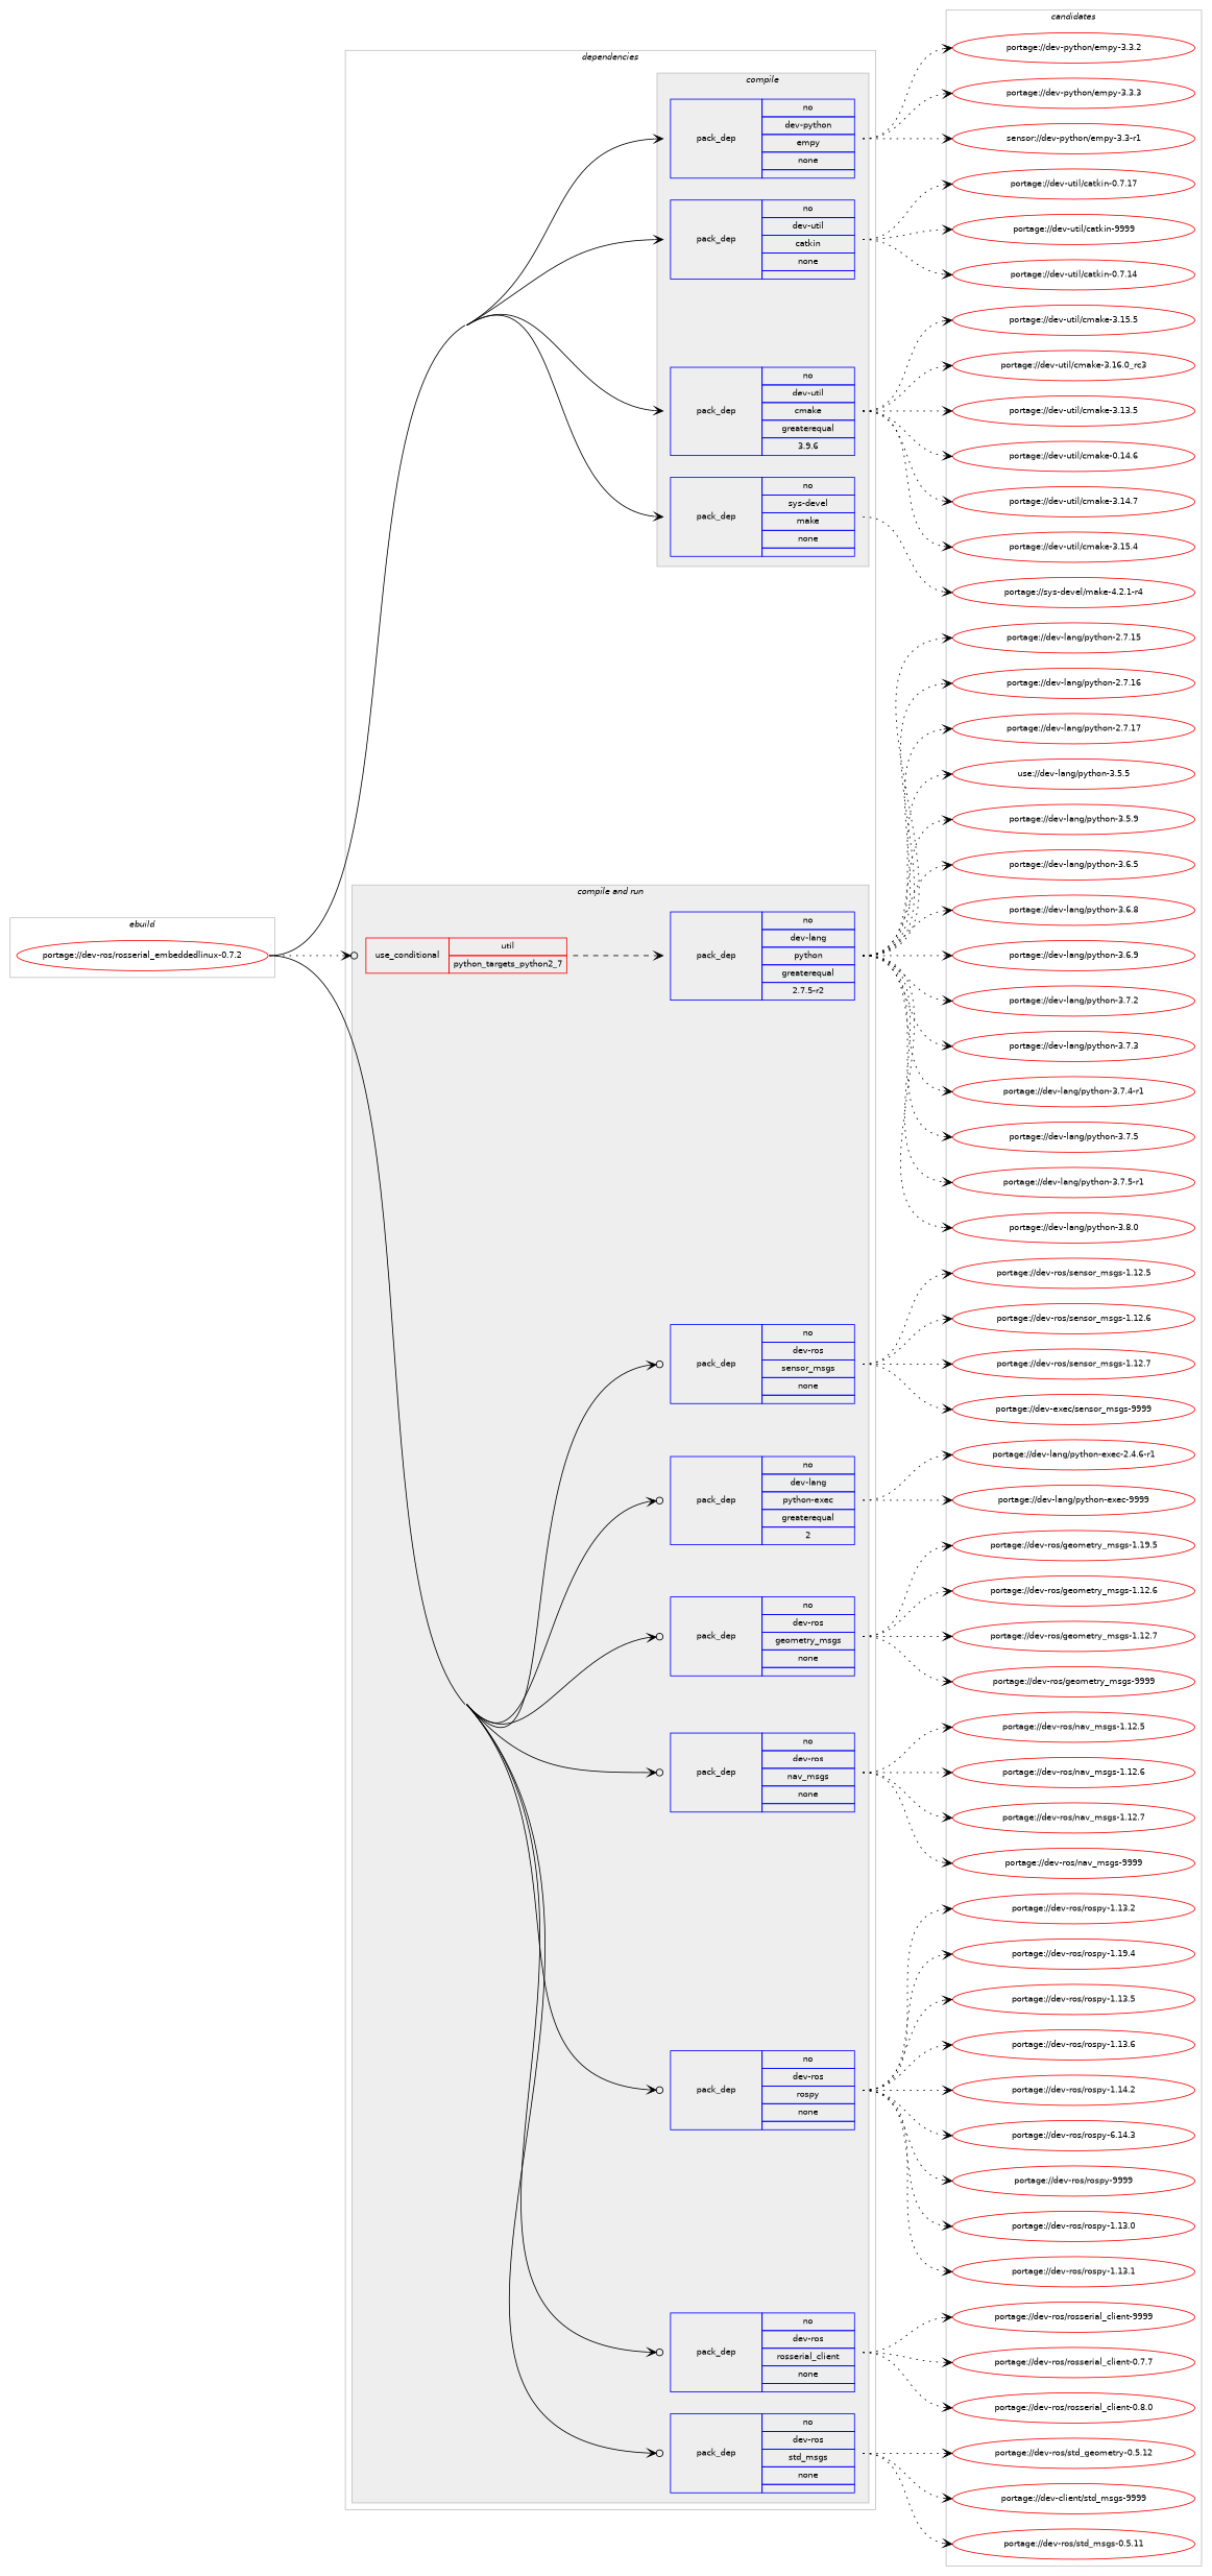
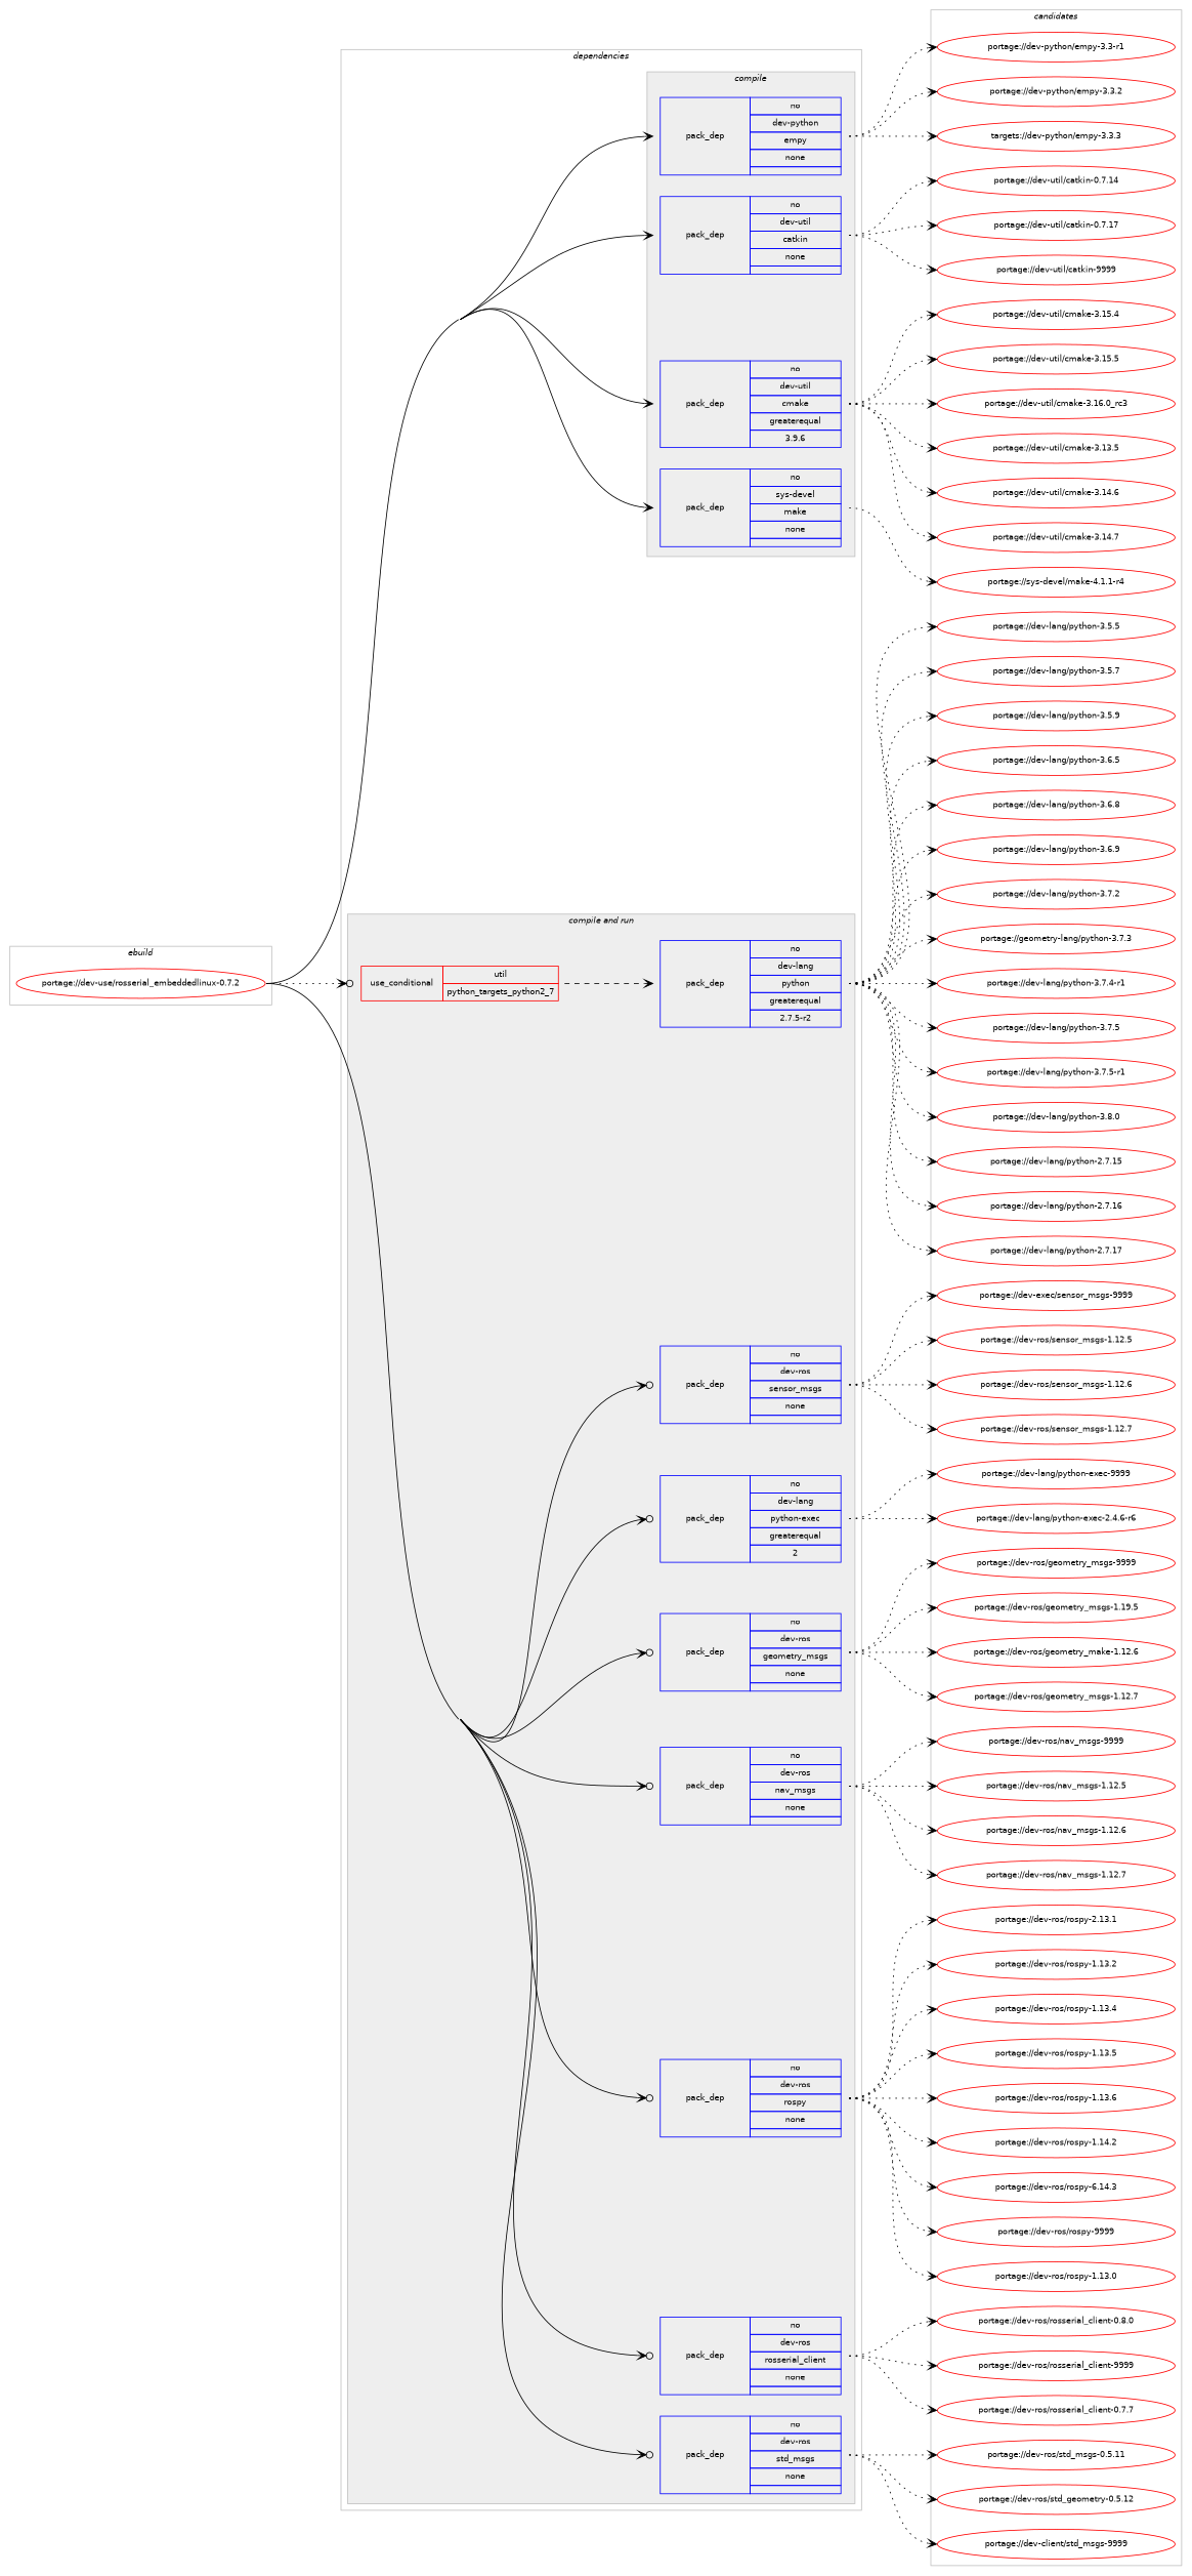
  digraph {
    compound=true
    concentrate=true
    fontname=Helvetica
    fontsize=10
    newrank=true
    rankdir=LR
    ranksep=1.5
    node [color=red fontname=Helvetica fontsize=10]
    edge [arrowhead=vee headport=w style=dotted tailport=e weight=100]
-   n1 [label="portage://dev-ros/rosserial_embeddedlinux-0.7.2" width=4]
+   n1 [label="portage://dev-use/rosserial_embeddedlinux-0.7.2" width=4]
    n2 [color=blue label=<<TABLE BORDER="0" CELLBORDER="1" CELLSPACING="0" CELLPADDING="4" WIDTH="220"><TR><TD ROWSPAN="6" CELLPADDING="30">pack_dep</TD></TR><TR><TD WIDTH="110">no</TD></TR><TR><TD>dev-python</TD></TR><TR><TD>empy</TD></TR><TR><TD>none</TD></TR><TR><TD></TD></TR></TABLE>> shape=none]
    n3 [color=blue label=<<TABLE BORDER="0" CELLBORDER="1" CELLSPACING="0" CELLPADDING="4" WIDTH="220"><TR><TD ROWSPAN="6" CELLPADDING="30">pack_dep</TD></TR><TR><TD WIDTH="110">no</TD></TR><TR><TD>dev-util</TD></TR><TR><TD>catkin</TD></TR><TR><TD>none</TD></TR><TR><TD></TD></TR></TABLE>> shape=none]
    n4 [color=blue label=<<TABLE BORDER="0" CELLBORDER="1" CELLSPACING="0" CELLPADDING="4" WIDTH="220"><TR><TD ROWSPAN="6" CELLPADDING="30">pack_dep</TD></TR><TR><TD WIDTH="110">no</TD></TR><TR><TD>dev-util</TD></TR><TR><TD>cmake</TD></TR><TR><TD>greaterequal</TD></TR><TR><TD>3.9.6</TD></TR></TABLE>> shape=none]
    n5 [color=blue label=<<TABLE BORDER="0" CELLBORDER="1" CELLSPACING="0" CELLPADDING="4" WIDTH="220"><TR><TD ROWSPAN="6" CELLPADDING="30">pack_dep</TD></TR><TR><TD WIDTH="110">no</TD></TR><TR><TD>sys-devel</TD></TR><TR><TD>make</TD></TR><TR><TD>none</TD></TR><TR><TD></TD></TR></TABLE>> shape=none]
    n6 [color=blue label=<<TABLE BORDER="0" CELLBORDER="1" CELLSPACING="0" CELLPADDING="4" WIDTH="220"><TR><TD ROWSPAN="6" CELLPADDING="30">pack_dep</TD></TR><TR><TD WIDTH="110">no</TD></TR><TR><TD>dev-lang</TD></TR><TR><TD>python</TD></TR><TR><TD>greaterequal</TD></TR><TR><TD>2.7.5-r2</TD></TR></TABLE>> shape=none]
    n7 [label=<<TABLE BORDER="0" CELLBORDER="1" CELLSPACING="0" CELLPADDING="4"><TR><TD ROWSPAN="3" CELLPADDING="10">use_conditional</TD></TR><TR><TD>util</TD></TR><TR><TD>python_targets_python2_7</TD></TR></TABLE>> shape=none]
    n8 [color=blue label=<<TABLE BORDER="0" CELLBORDER="1" CELLSPACING="0" CELLPADDING="4" WIDTH="220"><TR><TD ROWSPAN="6" CELLPADDING="30">pack_dep</TD></TR><TR><TD WIDTH="110">no</TD></TR><TR><TD>dev-ros</TD></TR><TR><TD>sensor_msgs</TD></TR><TR><TD>none</TD></TR><TR><TD></TD></TR></TABLE>> shape=none]
    n9 [color=blue label=<<TABLE BORDER="0" CELLBORDER="1" CELLSPACING="0" CELLPADDING="4" WIDTH="220"><TR><TD ROWSPAN="6" CELLPADDING="30">pack_dep</TD></TR><TR><TD WIDTH="110">no</TD></TR><TR><TD>dev-lang</TD></TR><TR><TD>python-exec</TD></TR><TR><TD>greaterequal</TD></TR><TR><TD>2</TD></TR></TABLE>> shape=none]
    n10 [color=blue label=<<TABLE BORDER="0" CELLBORDER="1" CELLSPACING="0" CELLPADDING="4" WIDTH="220"><TR><TD ROWSPAN="6" CELLPADDING="30">pack_dep</TD></TR><TR><TD WIDTH="110">no</TD></TR><TR><TD>dev-ros</TD></TR><TR><TD>geometry_msgs</TD></TR><TR><TD>none</TD></TR><TR><TD></TD></TR></TABLE>> shape=none]
    n11 [color=blue label=<<TABLE BORDER="0" CELLBORDER="1" CELLSPACING="0" CELLPADDING="4" WIDTH="220"><TR><TD ROWSPAN="6" CELLPADDING="30">pack_dep</TD></TR><TR><TD WIDTH="110">no</TD></TR><TR><TD>dev-ros</TD></TR><TR><TD>nav_msgs</TD></TR><TR><TD>none</TD></TR><TR><TD></TD></TR></TABLE>> shape=none]
    n12 [color=blue label=<<TABLE BORDER="0" CELLBORDER="1" CELLSPACING="0" CELLPADDING="4" WIDTH="220"><TR><TD ROWSPAN="6" CELLPADDING="30">pack_dep</TD></TR><TR><TD WIDTH="110">no</TD></TR><TR><TD>dev-ros</TD></TR><TR><TD>rospy</TD></TR><TR><TD>none</TD></TR><TR><TD></TD></TR></TABLE>> shape=none]
    n13 [color=blue label=<<TABLE BORDER="0" CELLBORDER="1" CELLSPACING="0" CELLPADDING="4" WIDTH="220"><TR><TD ROWSPAN="6" CELLPADDING="30">pack_dep</TD></TR><TR><TD WIDTH="110">no</TD></TR><TR><TD>dev-ros</TD></TR><TR><TD>rosserial_client</TD></TR><TR><TD>none</TD></TR><TR><TD></TD></TR></TABLE>> shape=none]
    n14 [color=blue label=<<TABLE BORDER="0" CELLBORDER="1" CELLSPACING="0" CELLPADDING="4" WIDTH="220"><TR><TD ROWSPAN="6" CELLPADDING="30">pack_dep</TD></TR><TR><TD WIDTH="110">no</TD></TR><TR><TD>dev-ros</TD></TR><TR><TD>std_msgs</TD></TR><TR><TD>none</TD></TR><TR><TD></TD></TR></TABLE>> shape=none]
-   n15 [label="sensor://dev-python/empy-3.3-r1" width=4]
+   n15 [label="portage://dev-python/empy-3.3-r1" width=4]
    n16 [label="portage://dev-python/empy-3.3.2" width=4]
-   n17 [label="portage://dev-python/empy-3.3.3" width=4]
+   n17 [label="targets://dev-python/empy-3.3.3" width=4]
    n18 [label="portage://dev-util/catkin-0.7.14" width=4]
    n19 [label="portage://dev-util/catkin-0.7.17" width=4]
    n20 [label="portage://dev-util/catkin-9999" width=4]
-   n21 [label="portage://sys-devel/make-4.2.1-r4" width=4]
+   n21 [label="portage://sys-devel/make-4.1.1-r4" width=4]
    n22 [label="portage://dev-util/cmake-3.13.5" width=4]
-   n23 [label="portage://dev-util/cmake-0.14.6" width=4]
+   n23 [label="portage://dev-util/cmake-3.14.6" width=4]
    n24 [label="portage://dev-util/cmake-3.14.7" width=4]
    n25 [label="portage://dev-util/cmake-3.15.4" width=4]
    n26 [label="portage://dev-util/cmake-3.15.5" width=4]
    n27 [label="portage://dev-util/cmake-3.16.0_rc3" width=4]
    n28 [label="portage://dev-lang/python-2.7.15" width=4]
    n29 [label="portage://dev-lang/python-2.7.16" width=4]
    n30 [label="portage://dev-lang/python-2.7.17" width=4]
-   n31 [label="use://dev-lang/python-3.5.5" width=4]
+   n31 [label="portage://dev-lang/python-3.5.5" width=4]
+   n32 [label="portage://dev-lang/python-3.5.7" width=4]
    n33 [label="portage://dev-lang/python-3.5.9" width=4]
    n34 [label="portage://dev-lang/python-3.6.5" width=4]
    n35 [label="portage://dev-lang/python-3.6.8" width=4]
    n36 [label="portage://dev-lang/python-3.6.9" width=4]
    n37 [label="portage://dev-lang/python-3.7.2" width=4]
-   n38 [label="portage://dev-lang/python-3.7.3" width=4]
+   n38 [label="portage://geometry-lang/python-3.7.3" width=4]
    n39 [label="portage://dev-lang/python-3.7.4-r1" width=4]
    n40 [label="portage://dev-lang/python-3.7.5" width=4]
    n41 [label="portage://dev-lang/python-3.7.5-r1" width=4]
    n42 [label="portage://dev-lang/python-3.8.0" width=4]
-   n43 [label="portage://dev-lang/python-exec-2.4.6-r1" width=4]
+   n43 [label="portage://dev-lang/python-exec-2.4.6-r6" width=4]
    n44 [label="portage://dev-lang/python-exec-9999" width=4]
    n45 [label="portage://dev-ros/geometry_msgs-1.19.5" width=4]
-   n46 [label="portage://dev-ros/geometry_msgs-1.12.6" width=4]
+   n46 [label="portage://dev-ros/geometry_make-1.12.6" width=4]
    n47 [label="portage://dev-ros/geometry_msgs-1.12.7" width=4]
    n48 [label="portage://dev-ros/geometry_msgs-9999" width=4]
    n49 [label="portage://dev-ros/nav_msgs-1.12.5" width=4]
    n50 [label="portage://dev-ros/nav_msgs-1.12.6" width=4]
    n51 [label="portage://dev-ros/nav_msgs-1.12.7" width=4]
    n52 [label="portage://dev-ros/nav_msgs-9999" width=4]
    n53 [label="portage://dev-ros/rospy-1.13.0" width=4]
-   n54 [label="portage://dev-ros/rospy-1.13.1" width=4]
+   n54 [label="portage://dev-ros/rospy-2.13.1" width=4]
    n55 [label="portage://dev-ros/rospy-1.13.2" width=4]
-   n56 [label="portage://dev-ros/rospy-1.19.4" width=4]
+   n56 [label="portage://dev-ros/rospy-1.13.4" width=4]
    n57 [label="portage://dev-ros/rospy-1.13.5" width=4]
    n58 [label="portage://dev-ros/rospy-1.13.6" width=4]
    n59 [label="portage://dev-ros/rospy-1.14.2" width=4]
    n60 [label="portage://dev-ros/rospy-6.14.3" width=4]
    n61 [label="portage://dev-ros/rospy-9999" width=4]
    n62 [label="portage://dev-ros/rosserial_client-0.7.7" width=4]
    n63 [label="portage://dev-ros/rosserial_client-0.8.0" width=4]
    n64 [label="portage://dev-ros/rosserial_client-9999" width=4]
    n65 [label="portage://dev-ros/sensor_msgs-1.12.5" width=4]
    n66 [label="portage://dev-ros/sensor_msgs-1.12.6" width=4]
    n67 [label="portage://dev-ros/sensor_msgs-1.12.7" width=4]
    n68 [label="portage://dev-exec/sensor_msgs-9999" width=4]
    n69 [label="portage://dev-ros/std_msgs-0.5.11" width=4]
    n70 [label="portage://dev-ros/std_geometry-0.5.12" width=4]
    n71 [label="portage://dev-client/std_msgs-9999" width=4]
    subgraph cluster_1 {
      color=gray
      label=<<i>ebuild</i>>
      rank=same
      n1
    }
    subgraph cluster_2 {
      color=gray
      label=<<i>dependencies</i>>
      subgraph cluster_3 {
        color=gray
        fillcolor="#eeeeee"
        label=<<i>compile</i>>
        style=filled
        subgraph sub_4 {
          color=gray
          fillcolor="#eeeeee"
          label=<<i>compile</i>>
          style=filled
          n2
        }
        subgraph sub_5 {
          color=gray
          fillcolor="#eeeeee"
          label=<<i>compile</i>>
          style=filled
          n3
        }
        subgraph sub_6 {
          color=gray
          fillcolor="#eeeeee"
          label=<<i>compile</i>>
          style=filled
          n4
        }
        subgraph sub_7 {
          color=gray
          fillcolor="#eeeeee"
          label=<<i>compile</i>>
          style=filled
          n5
        }
      }
      subgraph cluster_8 {
        color=gray
        fillcolor="#eeeeee"
        label=<<i>compile and run</i>>
        style=filled
        subgraph sub_9 {
          color=gray
          fillcolor="#eeeeee"
          label=<<i>compile and run</i>>
          style=filled
          n7
          subgraph sub_10 {
            color=gray
            fillcolor="#eeeeee"
            label=<<i>compile and run</i>>
            style=filled
            n6
          }
        }
        subgraph sub_11 {
          color=gray
          fillcolor="#eeeeee"
          label=<<i>compile and run</i>>
          style=filled
          n8
        }
        subgraph sub_12 {
          color=gray
          fillcolor="#eeeeee"
          label=<<i>compile and run</i>>
          style=filled
          n9
        }
        subgraph sub_13 {
          color=gray
          fillcolor="#eeeeee"
          label=<<i>compile and run</i>>
          style=filled
          n10
        }
        subgraph sub_14 {
          color=gray
          fillcolor="#eeeeee"
          label=<<i>compile and run</i>>
          style=filled
          n11
        }
        subgraph sub_15 {
          color=gray
          fillcolor="#eeeeee"
          label=<<i>compile and run</i>>
          style=filled
          n12
        }
        subgraph sub_16 {
          color=gray
          fillcolor="#eeeeee"
          label=<<i>compile and run</i>>
          style=filled
          n13
        }
        subgraph sub_17 {
          color=gray
          fillcolor="#eeeeee"
          label=<<i>compile and run</i>>
          style=filled
          n14
        }
      }
      subgraph cluster_18 {
        color=gray
        fillcolor="#eeeeee"
        label=<<i>run</i>>
        style=filled
      }
    }
    subgraph cluster_19 {
      color=gray
      label=<<i>candidates</i>>
      rank=same
      subgraph sub_20 {
        color=black
        label=<<i>candidates</i>>
        nodesep=1
        rank=same
        n15
        n16
        n17
      }
      subgraph sub_21 {
        color=black
        label=<<i>candidates</i>>
        nodesep=1
        rank=same
        n18
        n19
        n20
      }
      subgraph sub_22 {
        color=black
        label=<<i>candidates</i>>
        nodesep=1
        rank=same
        n21
      }
      subgraph sub_23 {
        color=black
        label=<<i>candidates</i>>
        nodesep=1
        rank=same
        n22
        n23
        n24
        n25
        n26
        n27
      }
      subgraph sub_24 {
        color=black
        label=<<i>candidates</i>>
        nodesep=1
        rank=same
        n28
        n29
        n30
        n31
+       n32
        n33
        n34
        n35
        n36
        n37
        n38
        n39
        n40
        n41
        n42
      }
      subgraph sub_25 {
        color=black
        label=<<i>candidates</i>>
        nodesep=1
        rank=same
        n43
        n44
      }
      subgraph sub_26 {
        color=black
        label=<<i>candidates</i>>
        nodesep=1
        rank=same
        n45
        n46
        n47
        n48
      }
      subgraph sub_27 {
        color=black
        label=<<i>candidates</i>>
        nodesep=1
        rank=same
        n49
        n50
        n51
        n52
      }
      subgraph sub_28 {
        color=black
        label=<<i>candidates</i>>
        nodesep=1
        rank=same
        n53
        n54
        n55
        n56
        n57
        n58
        n59
        n60
        n61
      }
      subgraph sub_29 {
        color=black
        label=<<i>candidates</i>>
        nodesep=1
        rank=same
        n62
        n63
        n64
      }
      subgraph sub_30 {
        color=black
        label=<<i>candidates</i>>
        nodesep=1
        rank=same
        n65
        n66
        n67
        n68
      }
      subgraph sub_31 {
        color=black
        label=<<i>candidates</i>>
        nodesep=1
        rank=same
        n69
        n70
        n71
      }
    }
    n1 -> n2 [style=solid weight=20]
    n1 -> n3 [style=solid weight=20]
    n1 -> n4 [style=solid weight=20]
    n1 -> n5 [style=solid weight=20]
    n1 -> n7 [arrowhead=odotvee weight=20]
    n1 -> n8 [arrowhead=odotvee style=solid weight=20]
    n1 -> n9 [arrowhead=odotvee style=solid weight=20]
    n1 -> n10 [arrowhead=odotvee style=solid weight=20]
    n1 -> n11 [arrowhead=odotvee style=solid weight=20]
    n1 -> n12 [arrowhead=odotvee style=solid weight=20]
    n1 -> n13 [arrowhead=odotvee style=solid weight=20]
    n1 -> n14 [arrowhead=odotvee style=solid weight=20]
    n2 -> n15
    n2 -> n16
    n2 -> n17
    n3 -> n18
    n3 -> n19
    n3 -> n20
    n4 -> n22
    n4 -> n23
    n4 -> n24
    n4 -> n25
    n4 -> n26
    n4 -> n27
    n5 -> n21
    n6 -> n28
    n6 -> n29
    n6 -> n30
    n6 -> n31
+   n6 -> n32
    n6 -> n33
    n6 -> n34
    n6 -> n35
    n6 -> n36
    n6 -> n37
    n6 -> n38
    n6 -> n39
    n6 -> n40
    n6 -> n41
    n6 -> n42
    n7 -> n6 [style=dashed weight=20]
    n8 -> n65
    n8 -> n66
    n8 -> n67
    n8 -> n68
    n9 -> n43
    n9 -> n44
    n10 -> n45
    n10 -> n46
    n10 -> n47
    n10 -> n48
    n11 -> n49
    n11 -> n50
    n11 -> n51
    n11 -> n52
    n12 -> n53
    n12 -> n54
    n12 -> n55
    n12 -> n56
    n12 -> n57
    n12 -> n58
    n12 -> n59
    n12 -> n60
    n12 -> n61
    n13 -> n62
    n13 -> n63
    n13 -> n64
    n14 -> n69
    n14 -> n70
    n14 -> n71
  }
